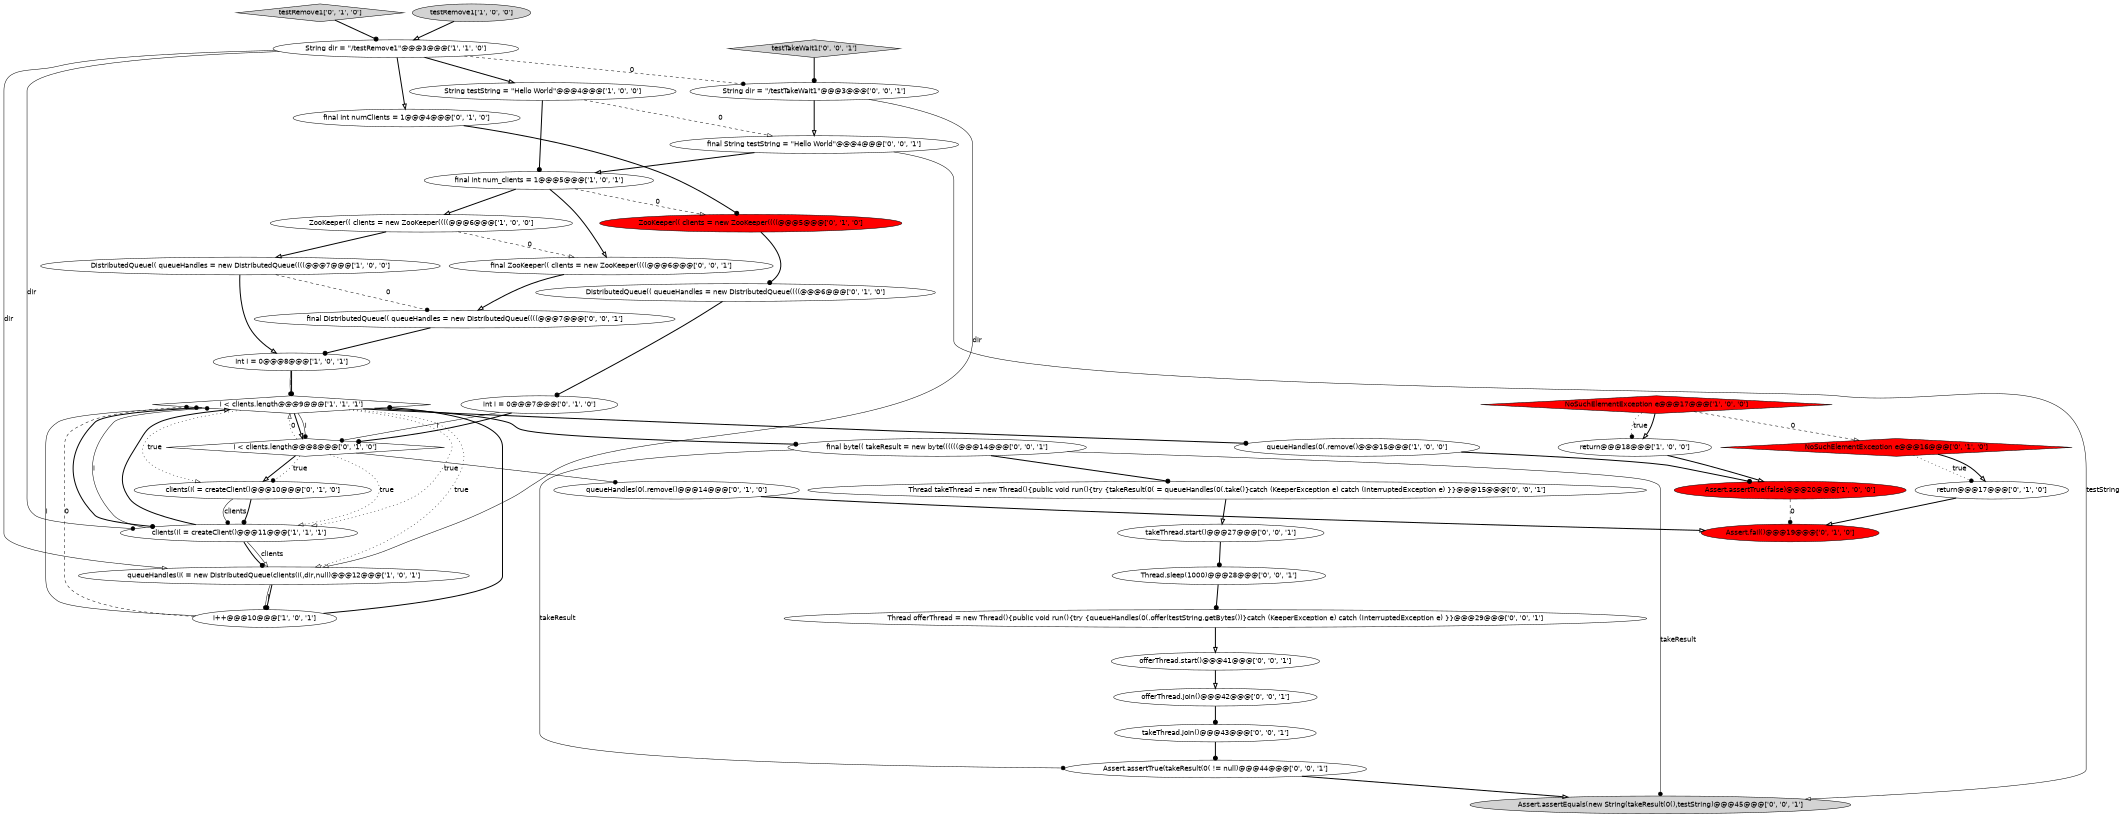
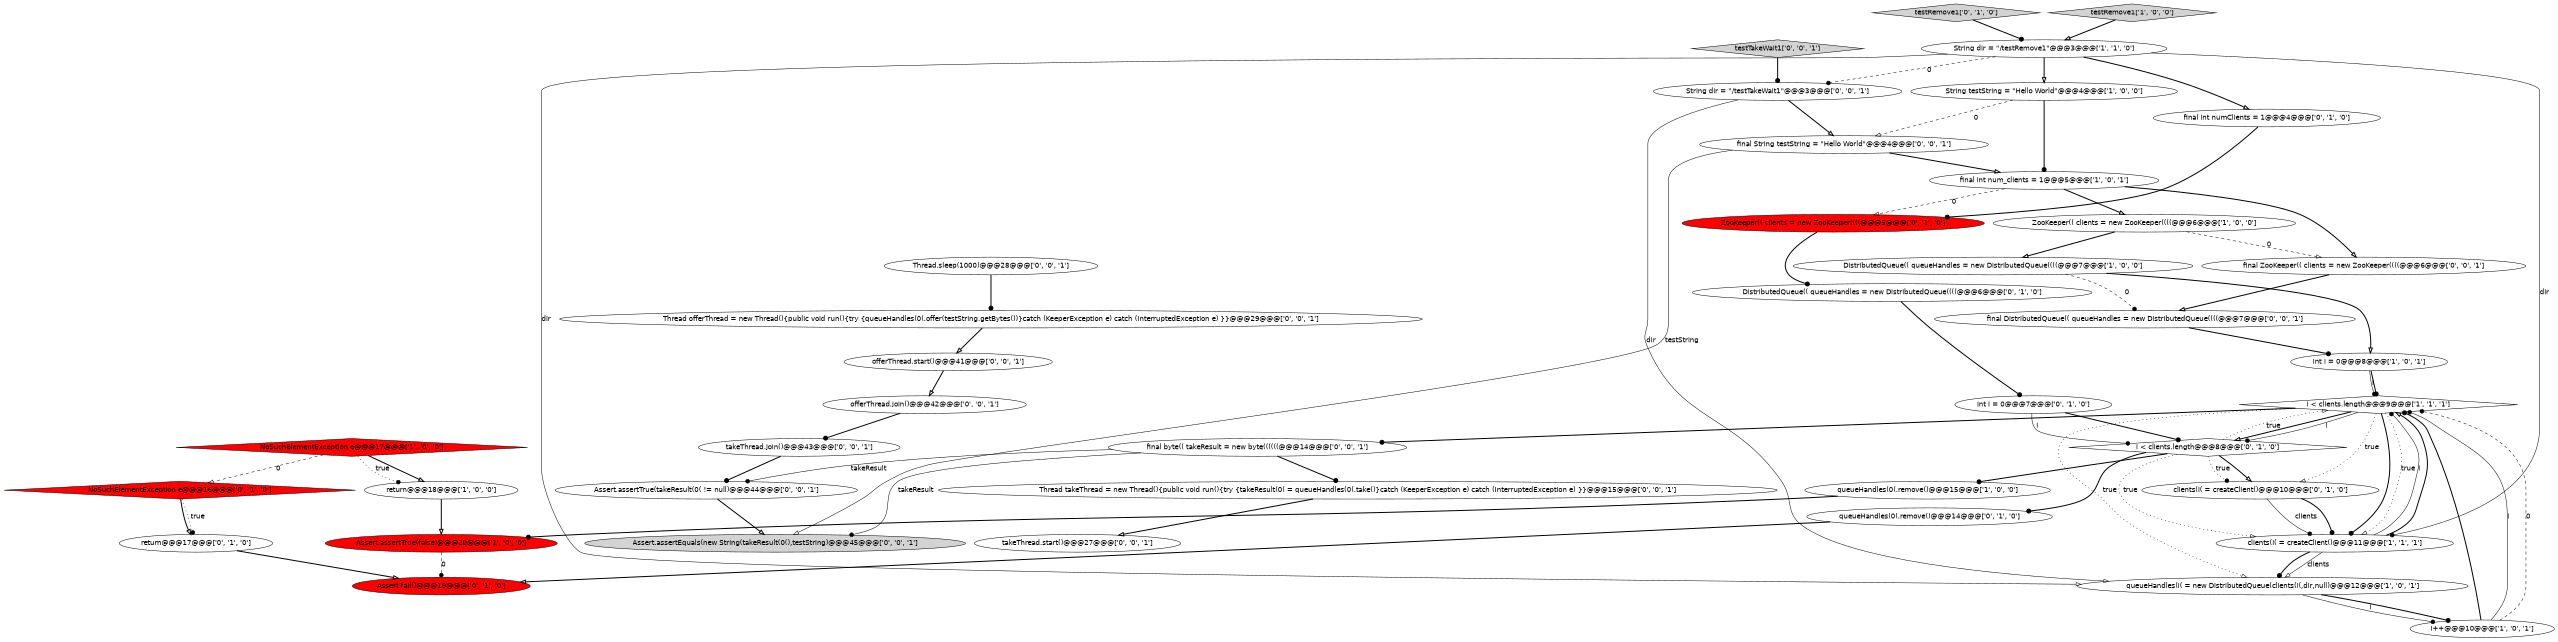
  digraph {
    fontname="DejaVu Sans"
    node [fillcolor=white fontname="DejaVu Sans" shape=ellipse style=filled]
    edge [arrowhead=dot fontname="DejaVu Sans" style=bold]
    n1 [label="final int num_clients = 1@@@5@@@['1', '0', '1']"]
    n2 [label="final ZooKeeper(( clients = new ZooKeeper((((@@@6@@@['0', '0', '1']"]
    n3 [fillcolor=red label="ZooKeeper(( clients = new ZooKeeper((((@@@5@@@['0', '1', '0']"]
    n4 [label="ZooKeeper(( clients = new ZooKeeper((((@@@6@@@['1', '0', '0']"]
    n5 [label="final DistributedQueue(( queueHandles = new DistributedQueue((((@@@7@@@['0', '0', '1']"]
    n6 [label="DistributedQueue(( queueHandles = new DistributedQueue((((@@@6@@@['0', '1', '0']"]
    n7 [label="DistributedQueue(( queueHandles = new DistributedQueue((((@@@7@@@['1', '0', '0']"]
    n8 [label="Assert.assertTrue(takeResult(0( != null)@@@44@@@['0', '0', '1']"]
    n9 [fillcolor=lightgray label="Assert.assertEquals(new String(takeResult(0(),testString)@@@45@@@['0', '0', '1']"]
    n10 [label="Thread offerThread = new Thread(){public void run(){try {queueHandles(0(.offer(testString.getBytes())}catch (KeeperException e) catch (InterruptedException e) }}@@@29@@@['0', '0', '1']"]
    n11 [label="offerThread.start()@@@41@@@['0', '0', '1']"]
    n12 [label="offerThread.join()@@@42@@@['0', '0', '1']"]
    n13 [label="int i = 0@@@8@@@['1', '0', '1']"]
    n14 [label="takeThread.join()@@@43@@@['0', '0', '1']"]
    n15 [label="queueHandles(i( = new DistributedQueue(clients(i(,dir,null)@@@12@@@['1', '0', '1']"]
    n16 [label="i++@@@10@@@['1', '0', '1']"]
    n17 [label="i < clients.length@@@9@@@['1', '1', '1']" shape=diamond]
    n18 [fillcolor=red label="Assert.assertTrue(false)@@@20@@@['1', '0', '0']"]
    n19 [fillcolor=red label="Assert.fail()@@@19@@@['0', '1', '0']"]
    n20 [label="String dir = \"/testTakeWait1\"@@@3@@@['0', '0', '1']"]
    n21 [label="final String testString = \"Hello World\"@@@4@@@['0', '0', '1']"]
    n22 [label="return@@@18@@@['1', '0', '0']"]
    n23 [fillcolor=lightgray label="testRemove1['0', '1', '0']" shape=diamond]
    n24 [label="String dir = \"/testRemove1\"@@@3@@@['1', '1', '0']"]
    n25 [label="clients(i( = createClient()@@@11@@@['1', '1', '1']"]
    n26 [label="final int numClients = 1@@@4@@@['0', '1', '0']"]
    n27 [label="String testString = \"Hello World\"@@@4@@@['1', '0', '0']"]
    n28 [label="queueHandles(0(.remove()@@@15@@@['1', '0', '0']"]
    n29 [label="i < clients.length@@@8@@@['0', '1', '0']" shape=diamond]
    n30 [label="final byte(( takeResult = new byte((((((@@@14@@@['0', '0', '1']"]
    n31 [label="clients(i( = createClient()@@@10@@@['0', '1', '0']"]
    n32 [label="queueHandles(0(.remove()@@@14@@@['0', '1', '0']"]
    n33 [label="Thread takeThread = new Thread(){public void run(){try {takeResult(0( = queueHandles(0(.take()}catch (KeeperException e) catch (InterruptedException e) }}@@@15@@@['0', '0', '1']"]
    n34 [label="Thread.sleep(1000)@@@28@@@['0', '0', '1']"]
    n35 [label="int i = 0@@@7@@@['0', '1', '0']"]
    n36 [fillcolor=red label="NoSuchElementException e@@@17@@@['1', '0', '0']" shape=diamond]
    n37 [fillcolor=red label="NoSuchElementException e@@@16@@@['0', '1', '0']" shape=diamond]
    n38 [label="return@@@17@@@['0', '1', '0']"]
-   n39 [fillcolor=lightgray label="testRemove1['1', '0', '0']"]
+   n39 [fillcolor=lightgray label="testRemove1['1', '0', '0']" shape=diamond]
    n40 [label="takeThread.start()@@@27@@@['0', '0', '1']"]
    n41 [fillcolor=lightgray label="testTakeWait1['0', '0', '1']" shape=diamond]
    n1 -> n2 [arrowhead=onormal]
    n1 -> n3 [arrowhead=onormal label=0 style=dashed]
    n1 -> n4 [arrowhead=onormal]
    n2 -> n5 [arrowhead=onormal]
    n3 -> n6
    n4 -> n2 [arrowhead=onormal label=0 style=dashed]
    n4 -> n7 [arrowhead=onormal]
    n5 -> n13
    n6 -> n35
    n7 -> n5 [label=0 style=dashed]
    n7 -> n13 [arrowhead=onormal]
    n8 -> n9 [arrowhead=onormal]
    n10 -> n11 [arrowhead=onormal]
    n11 -> n12 [arrowhead=onormal]
    n12 -> n14
    n13 -> n17 [label=i style=solid]
    n13 -> n17
    n14 -> n8
    n15 -> n16
    n15 -> n16 [label=i style=solid]
    n16 -> n17
    n16 -> n17 [label=i style=solid]
    n16 -> n17 [label=0 style=dashed]
    n17 -> n15 [arrowhead=onormal label=true style=dotted]
    n17 -> n25
    n17 -> n25 [arrowhead=onormal label=true style=dotted]
-   n17 -> n28
+   n29 -> n28
    n17 -> n29 [arrowhead=onormal]
    n17 -> n29 [label=i style=solid]
    n17 -> n30
    n17 -> n31 [arrowhead=onormal label=true style=dotted]
    n18 -> n19 [label=0 style=dashed]
    n20 -> n15 [arrowhead=onormal label=dir style=solid]
    n20 -> n21 [arrowhead=onormal]
    n21 -> n1 [arrowhead=onormal]
    n21 -> n9 [arrowhead=onormal label=testString style=solid]
    n22 -> n18 [arrowhead=onormal]
    n23 -> n24
    n24 -> n15 [arrowhead=onormal label=dir style=solid]
    n24 -> n20 [label=0 style=dashed]
    n24 -> n25 [label=dir style=solid]
    n24 -> n26 [arrowhead=onormal]
    n24 -> n27 [arrowhead=onormal]
    n25 -> n15
    n25 -> n15 [arrowhead=onormal label=clients style=solid]
    n25 -> n17 [label=i style=solid]
    n25 -> n17 [arrowhead=onormal]
    n26 -> n3
    n27 -> n1
    n27 -> n21 [arrowhead=onormal label=0 style=dashed]
    n28 -> n18
-   n29 -> n17 [arrowhead=onormal label=0 style=dotted]
+   n29 -> n17 [arrowhead=onormal label=true style=dotted]
    n29 -> n25 [arrowhead=onormal label=true style=dotted]
    n29 -> n31 [arrowhead=onormal]
    n29 -> n31 [label=true style=dotted]
-   n29 -> n32 [style=solid]
+   n29 -> n32
    n30 -> n8 [label=takeResult style=solid]
    n30 -> n9 [label=takeResult style=solid]
    n30 -> n33
    n31 -> n25 [label=clients style=solid]
    n31 -> n25
    n32 -> n19 [arrowhead=onormal]
    n33 -> n40 [arrowhead=onormal]
    n34 -> n10
    n35 -> n29 [label=i style=solid]
    n35 -> n29
    n36 -> n22 [arrowhead=onormal]
    n36 -> n22 [label=true style=dotted]
    n36 -> n37 [arrowhead=onormal label=0 style=dashed]
    n37 -> n38 [label=true style=dotted]
    n37 -> n38 [arrowhead=onormal]
    n38 -> n19 [arrowhead=onormal]
    n39 -> n24 [arrowhead=onormal]
-   n40 -> n34
    n41 -> n20
  }
